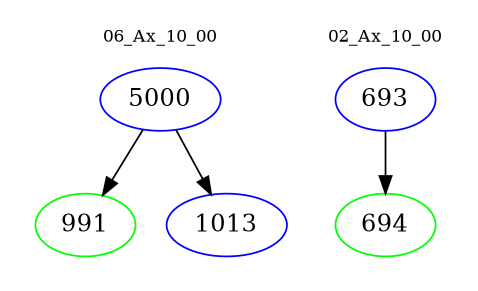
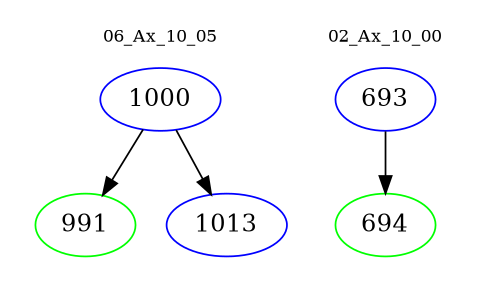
  digraph {
    node [color=blue]
    edge [color=black]
-   n1 [label=5000]
+   n1 [label=1000]
    n2 [color=green label=991]
    n3 [label=1013]
    n4 [label=693]
    n5 [color=green label=694]
    subgraph cluster_1 {
      color=white
      fontsize=10
-     label="06_Ax_10_00"
+     label="06_Ax_10_05"
      n1
      n2
      n3
    }
    subgraph cluster_2 {
      color=white
      fontsize=10
      label="02_Ax_10_00"
      n4
      n5
    }
    n1 -> n2
    n1 -> n3
    n4 -> n5
  }
